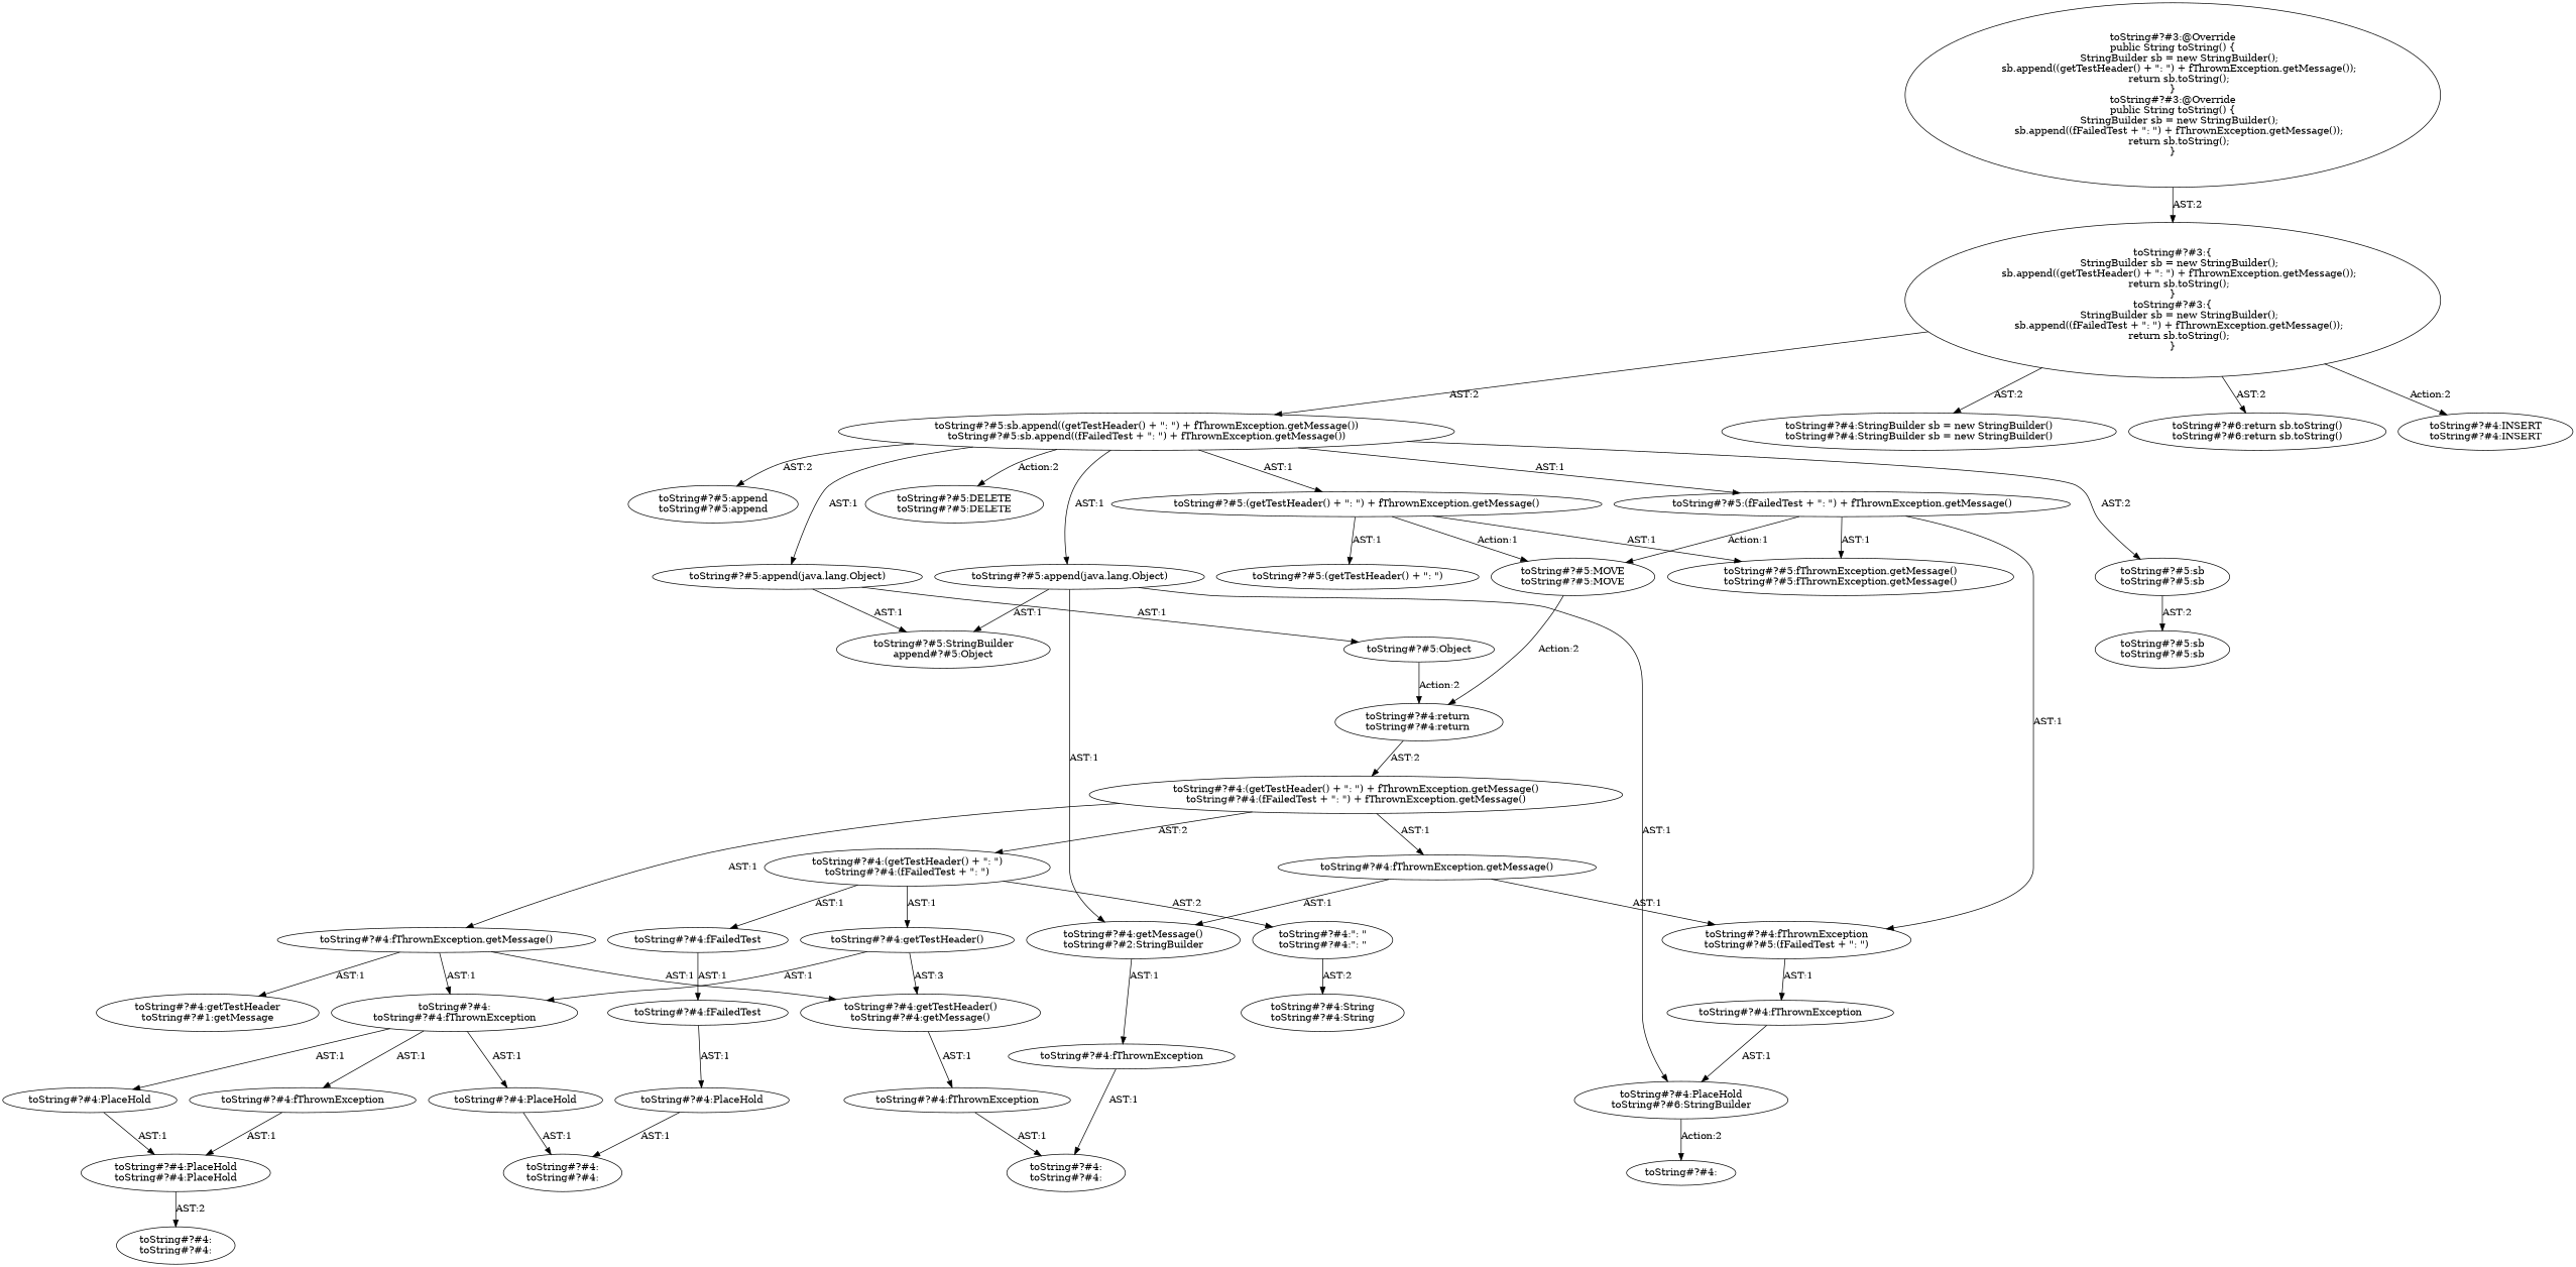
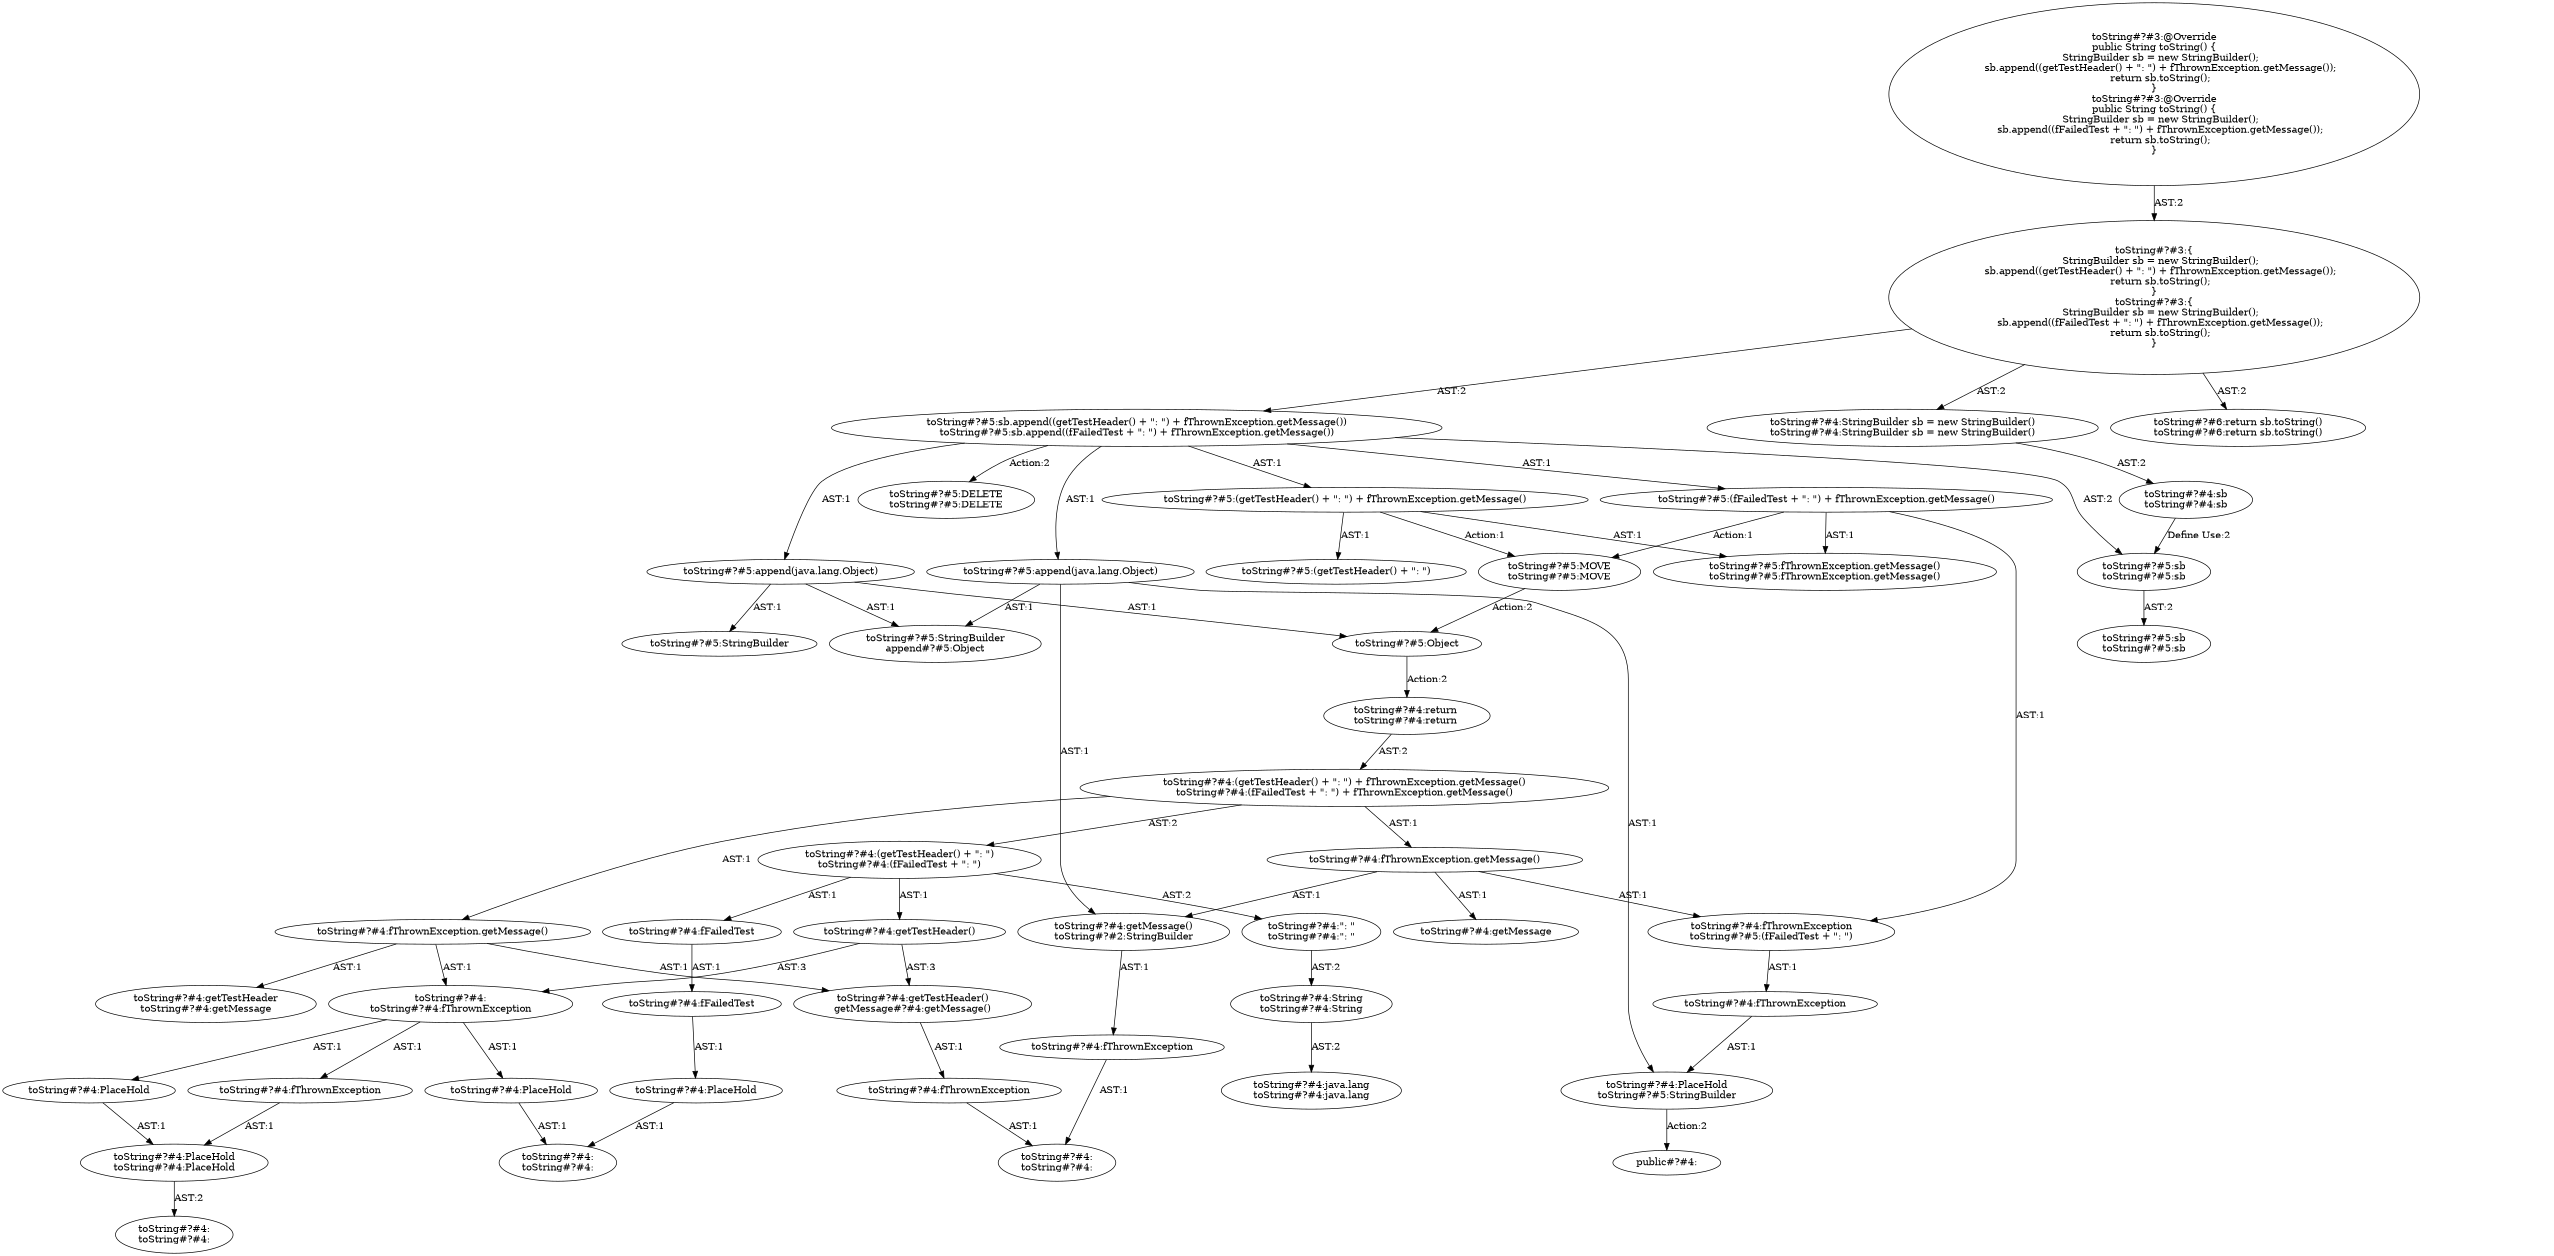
  digraph {
    node [shape=ellipse]
    n1 [label="toString#?#5:DELETE\ntoString#?#5:DELETE"]
    n2 [label="toString#?#5:sb.append((getTestHeader() + \": \") + fThrownException.getMessage())\ntoString#?#5:sb.append((fFailedTest + \": \") + fThrownException.getMessage())"]
-   n3 [label="toString#?#5:append\ntoString#?#5:append"]
    n4 [label="toString#?#5:sb\ntoString#?#5:sb"]
    n5 [label="toString#?#5:append(java.lang.Object)"]
    n6 [label="toString#?#5:(getTestHeader() + \": \") + fThrownException.getMessage()"]
    n7 [label="toString#?#5:(fFailedTest + \": \") + fThrownException.getMessage()"]
    n8 [label="toString#?#5:append(java.lang.Object)"]
    n9 [label="toString#?#5:sb\ntoString#?#5:sb"]
    n10 [label="toString#?#5:StringBuilder\nappend#?#5:Object"]
+   n11 [label="toString#?#5:StringBuilder"]
    n12 [label="toString#?#5:Object"]
    n13 [label="toString#?#5:(getTestHeader() + \": \")"]
    n14 [label="toString#?#5:fThrownException.getMessage()\ntoString#?#5:fThrownException.getMessage()"]
    n15 [label="toString#?#5:MOVE\ntoString#?#5:MOVE"]
    n16 [label="toString#?#4:fThrownException\ntoString#?#5:(fFailedTest + \": \")"]
    n17 [label="toString#?#4:getMessage()\ntoString#?#2:StringBuilder"]
-   n18 [label="toString#?#4:PlaceHold\ntoString#?#6:StringBuilder"]
+   n18 [label="toString#?#4:PlaceHold\ntoString#?#5:StringBuilder"]
    n19 [label="toString#?#3:\{\n    StringBuilder sb = new StringBuilder();\n    sb.append((getTestHeader() + \": \") + fThrownException.getMessage());\n    return sb.toString();\n\}\ntoString#?#3:\{\n    StringBuilder sb = new StringBuilder();\n    sb.append((fFailedTest + \": \") + fThrownException.getMessage());\n    return sb.toString();\n\}"]
    n20 [label="toString#?#4:StringBuilder sb = new StringBuilder()\ntoString#?#4:StringBuilder sb = new StringBuilder()"]
    n21 [label="toString#?#6:return sb.toString()\ntoString#?#6:return sb.toString()"]
-   n22 [label="toString#?#4:INSERT\ntoString#?#4:INSERT"]
+   n23 [label="toString#?#4:sb\ntoString#?#4:sb"]
    n24 [label="toString#?#3:@Override\npublic String toString() \{\n    StringBuilder sb = new StringBuilder();\n    sb.append((getTestHeader() + \": \") + fThrownException.getMessage());\n    return sb.toString();\n\}\ntoString#?#3:@Override\npublic String toString() \{\n    StringBuilder sb = new StringBuilder();\n    sb.append((fFailedTest + \": \") + fThrownException.getMessage());\n    return sb.toString();\n\}"]
    n25 [label="toString#?#4:return \ntoString#?#4:return "]
    n26 [label="toString#?#4:(getTestHeader() + \": \") + fThrownException.getMessage()\ntoString#?#4:(fFailedTest + \": \") + fThrownException.getMessage()"]
    n27 [label="toString#?#4:(getTestHeader() + \": \")\ntoString#?#4:(fFailedTest + \": \")"]
    n28 [label="toString#?#4:fThrownException.getMessage()"]
    n29 [label="toString#?#4:fThrownException.getMessage()"]
    n30 [label="toString#?#4:getTestHeader()"]
    n31 [label="toString#?#4:\": \"\ntoString#?#4:\": \""]
    n32 [label="toString#?#4:fFailedTest"]
-   n34 [label="toString#?#4:getTestHeader\ntoString#?#1:getMessage"]
+   n33 [label="toString#?#4:getMessage"]
+   n34 [label="toString#?#4:getTestHeader\ntoString#?#4:getMessage"]
    n35 [label="toString#?#4:\ntoString#?#4:fThrownException"]
-   n36 [label="toString#?#4:getTestHeader()\ntoString#?#4:getMessage()"]
+   n36 [label="toString#?#4:getTestHeader()\ngetMessage#?#4:getMessage()"]
    n37 [label="toString#?#4:String\ntoString#?#4:String"]
    n38 [label="toString#?#4:fFailedTest"]
    n39 [label="toString#?#4:PlaceHold"]
    n40 [label="toString#?#4:PlaceHold"]
    n41 [label="toString#?#4:fThrownException"]
    n42 [label="toString#?#4:fThrownException"]
    n43 [label="toString#?#4:\ntoString#?#4:"]
    n44 [label="toString#?#4:PlaceHold\ntoString#?#4:PlaceHold"]
    n45 [label="toString#?#4:\ntoString#?#4:"]
    n46 [label="toString#?#4:\ntoString#?#4:"]
+   n47 [label="toString#?#4:java.lang\ntoString#?#4:java.lang"]
    n48 [label="toString#?#4:fThrownException"]
    n49 [label="toString#?#4:fThrownException"]
-   n50 [label="toString#?#4:"]
+   n50 [label="public#?#4:"]
    n51 [label="toString#?#4:PlaceHold"]
    n2 -> n1 [label="Action:2"]
-   n2 -> n3 [label="AST:2"]
    n2 -> n4 [label="AST:2"]
    n2 -> n5 [label="AST:1"]
    n2 -> n6 [label="AST:1"]
    n2 -> n7 [label="AST:1"]
    n2 -> n8 [label="AST:1"]
    n4 -> n9 [label="AST:2"]
    n5 -> n10 [label="AST:1"]
+   n5 -> n11 [label="AST:1"]
    n5 -> n12 [label="AST:1"]
    n6 -> n13 [label="AST:1"]
    n6 -> n14 [label="AST:1"]
    n6 -> n15 [label="Action:1"]
    n7 -> n14 [label="AST:1"]
    n7 -> n15 [label="Action:1"]
    n7 -> n16 [label="AST:1"]
    n8 -> n10 [label="AST:1"]
    n8 -> n17 [label="AST:1"]
    n8 -> n18 [label="AST:1"]
    n12 -> n25 [label="Action:2"]
-   n15 -> n25 [label="Action:2"]
+   n15 -> n12 [label="Action:2"]
    n16 -> n48 [label="AST:1"]
    n17 -> n49 [label="AST:1"]
    n18 -> n50 [label="Action:2"]
    n19 -> n2 [label="AST:2"]
    n19 -> n20 [label="AST:2"]
    n19 -> n21 [label="AST:2"]
-   n19 -> n22 [label="Action:2"]
+   n20 -> n23 [label="AST:2"]
+   n23 -> n4 [label="Define Use:2"]
    n24 -> n19 [label="AST:2"]
    n25 -> n26 [label="AST:2"]
    n26 -> n27 [label="AST:2"]
    n26 -> n28 [label="AST:1"]
    n26 -> n29 [label="AST:1"]
    n27 -> n30 [label="AST:1"]
    n27 -> n31 [label="AST:2"]
    n27 -> n32 [label="AST:1"]
    n28 -> n16 [label="AST:1"]
    n28 -> n17 [label="AST:1"]
+   n28 -> n33 [label="AST:1"]
    n29 -> n34 [label="AST:1"]
    n29 -> n35 [label="AST:1"]
    n29 -> n36 [label="AST:1"]
-   n30 -> n35 [label="AST:1"]
+   n30 -> n35 [label="AST:3"]
    n30 -> n36 [label="AST:3"]
    n31 -> n37 [label="AST:2"]
    n32 -> n38 [label="AST:1"]
    n35 -> n39 [label="AST:1"]
    n35 -> n40 [label="AST:1"]
    n35 -> n41 [label="AST:1"]
    n36 -> n42 [label="AST:1"]
+   n37 -> n47 [label="AST:2"]
    n38 -> n51 [label="AST:1"]
    n39 -> n43 [label="AST:1"]
    n40 -> n44 [label="AST:1"]
    n41 -> n44 [label="AST:1"]
    n42 -> n46 [label="AST:1"]
    n44 -> n45 [label="AST:2"]
    n48 -> n18 [label="AST:1"]
    n49 -> n46 [label="AST:1"]
    n51 -> n43 [label="AST:1"]
  }
